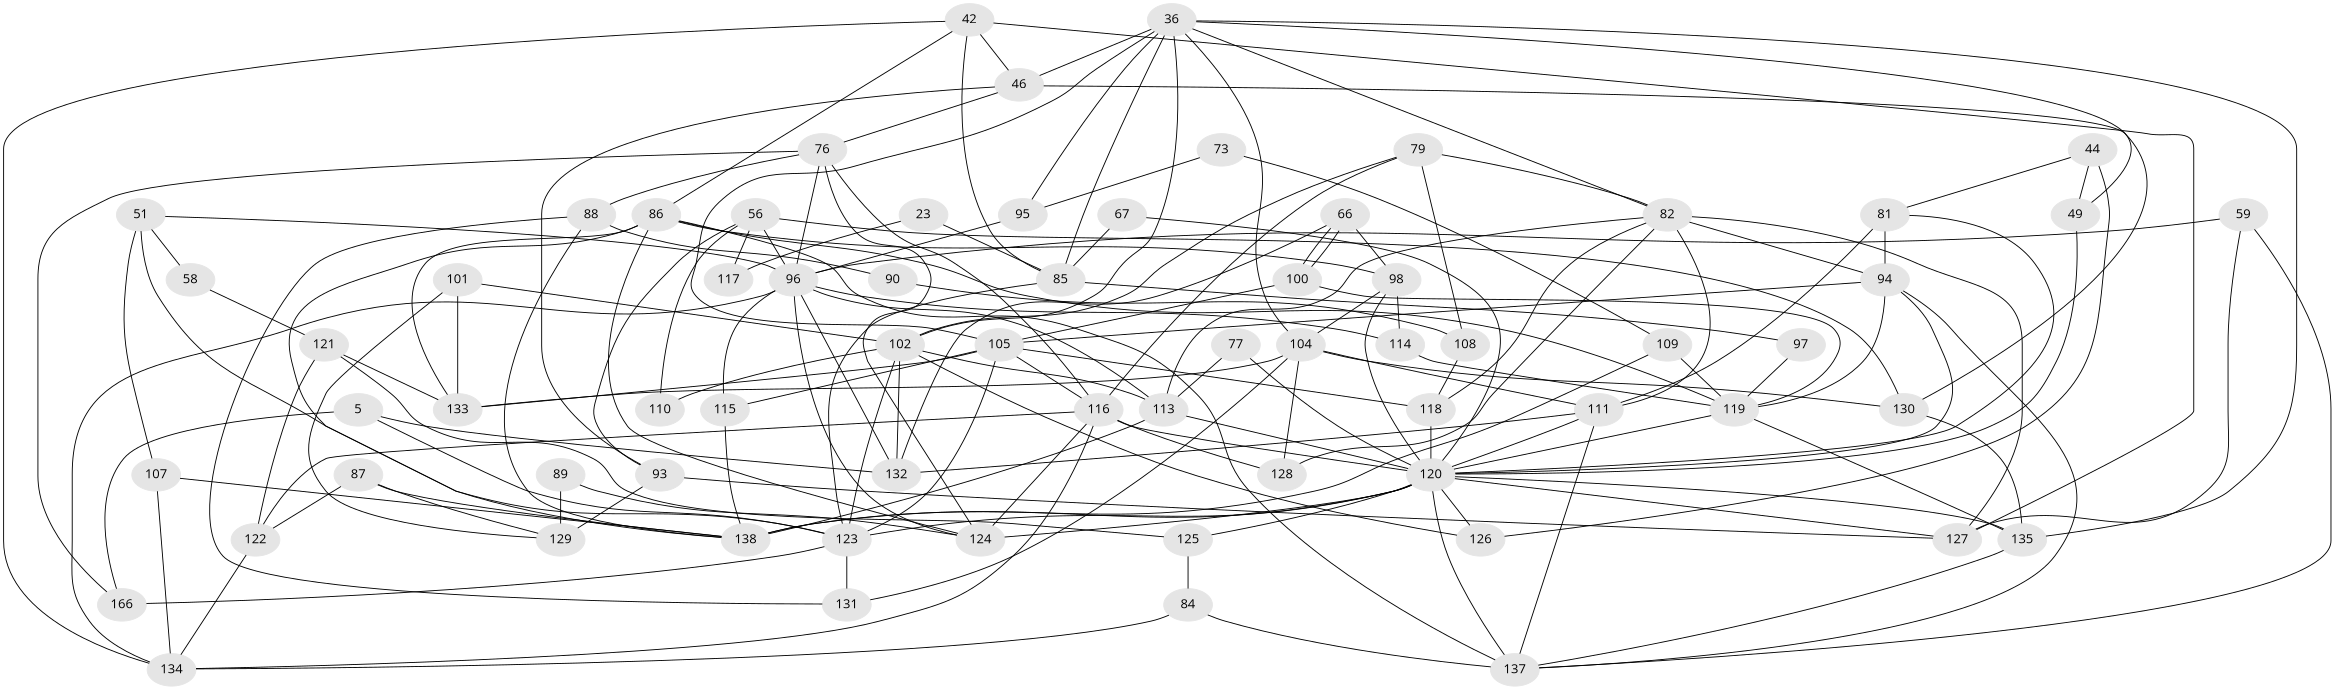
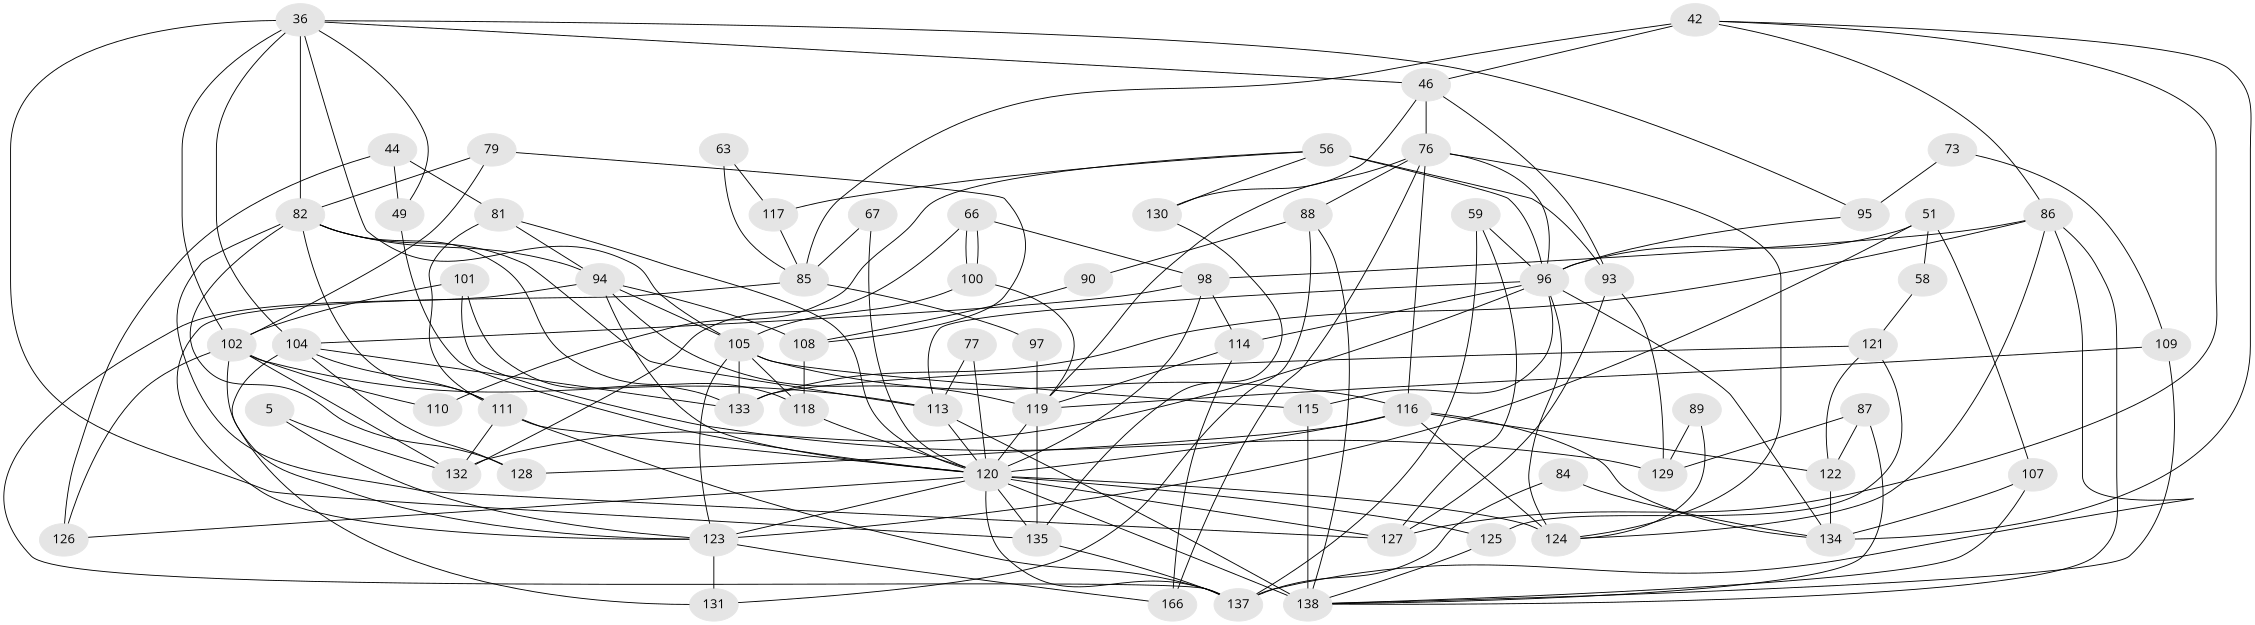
  graph {
    fontname="Open Sans"
    node [color=gray90 fontname="Open Sans" style=filled]
    edge [fontname="Open Sans"]
    123 [super="+29"]
    n2 [label=166 super="+9"]
    131
    5
    132 [super="+1"]
    85 [super="+20"]
    97
-   23
+   23 [label=63]
    117
    36 [super="+14+19+26"]
    46
    49
    82
    95
    102 [super="+80"]
    104 [super="+34"]
    105 [super="+13+54+50"]
    135 [super="+70"]
    76 [super="+7"]
    93
    130
    120 [super="+24+30+75+25+32+106"]
    127 [super="+69"]
    113 [super="+112"]
    94 [super="+83"]
    111 [super="+62"]
    118
    128
    96 [super="+35+53+74"]
    126 [super="+31"]
    110
    133
    116 [super="+61"]
    115
    137 [super="+92"]
    42
    86 [super="+41+63"]
    134 [super="+39"]
    98 [super="+65+78"]
    124 [super="+71"]
    119 [super="+55"]
    138 [super="+64+60"]
    44 [super="+40"]
    81
    88
    129 [super="+99"]
    125
    51
    58
    107 [super="+22"]
    121
    114 [super="+68"]
    56 [super="+21"]
    122 [super="+91"]
    59
    66
    100
    67
    73
    109
    90
    77
    79
    108
    84
    87
    89 [super="+72"]
    101
    123 -- n2
    123 -- 131
    5 -- 123
    5 -- 132
    85 -- 123
    85 -- 97
    97 -- 119
    23 -- 85 [weight=2]
    23 -- 117
-   36 -- 85
+   117 -- 85
    36 -- 46
    36 -- 49
    36 -- 82
    36 -- 95
    36 -- 102 [weight=2]
    36 -- 104
    36 -- 105
    36 -- 135
    46 -- 76
    46 -- 93
    46 -- 130
    49 -- 120
    82 -- 127
    82 -- 113
    82 -- 94 [weight=2]
    82 -- 111
    82 -- 118
    82 -- 128
    95 -- 96
    102 -- 123 [weight=2]
    102 -- 132
    102 -- 113
    102 -- 126
    102 -- 110
    104 -- 131
-   104 -- 130
    104 -- 111 [weight=3]
    104 -- 128
    104 -- 133
    105 -- 123
    105 -- 118
    105 -- 133
    105 -- 116 [weight=2]
    105 -- 115 [weight=2]
    135 -- 137
    76 -- n2 [weight=2]
    76 -- 96
    76 -- 116
    76 -- 124 [weight=2]
    76 -- 88
    93 -- 127
    93 -- 129
    130 -- 135
    120 -- 123 [weight=3]
    120 -- 135
    120 -- 127
    120 -- 126 [weight=2]
    120 -- 137
    120 -- 124 [weight=4]
    120 -- 138 [weight=2]
    120 -- 125
    113 -- 120
    113 -- 138 [weight=3]
    94 -- 105
    94 -- 120 [weight=3]
    94 -- 137
    94 -- 119 [weight=2]
+   94 -- 108
    111 -- 132
    111 -- 120
    111 -- 137
    118 -- 120
    96 -- 132
    96 -- 113 [weight=3]
    96 -- 115
    96 -- 134 [weight=2]
    96 -- 124
    96 -- 114
    116 -- 120
    116 -- 128
    116 -- 134
    116 -- 124 [weight=2]
    116 -- 122
    115 -- 138 [weight=2]
    42 -- 85 [weight=2]
    42 -- 46
    42 -- 127
    42 -- 86
    42 -- 134
    86 -- 133
    86 -- 137 [weight=2]
    86 -- 98
    86 -- 124
-   86 -- 119
+   76 -- 119
    86 -- 138
    98 -- 104
    98 -- 120 [weight=2]
    98 -- 114
    119 -- 135
    119 -- 120
    44 -- 49
    44 -- 126 [weight=2]
    44 -- 81
    81 -- 120
    81 -- 94
    81 -- 111 [weight=2]
    88 -- 131
    88 -- 138
    88 -- 90
-   125 -- 84
+   125 -- 138
    51 -- 123
    51 -- 96
    51 -- 58
    51 -- 107 [weight=2]
    58 -- 121
    107 -- 134 [weight=2]
    107 -- 138
    121 -- 133
    121 -- 125
    121 -- 122
-   5 -- n2
+   114 -- n2
    114 -- 119 [weight=2]
    56 -- 117
    56 -- 93
    56 -- 130
    56 -- 96 [weight=3]
    56 -- 110
    122 -- 134 [weight=2]
    59 -- 127
    59 -- 96
    59 -- 137
    66 -- 132
    66 -- 98
    66 -- 100
    66 -- 100
    100 -- 105
    100 -- 119
    67 -- 85
    67 -- 120
    73 -- 95
    73 -- 109
    109 -- 119
    109 -- 138
    90 -- 108
    77 -- 120
    77 -- 113
    79 -- 82
    79 -- 102
-   79 -- 116
    79 -- 108
    108 -- 118
    84 -- 137
    84 -- 134
    87 -- 138
    87 -- 129
    87 -- 122
    89 -- 124 [weight=3]
    89 -- 129 [weight=2]
    101 -- 102
    101 -- 133
    101 -- 129
  }
